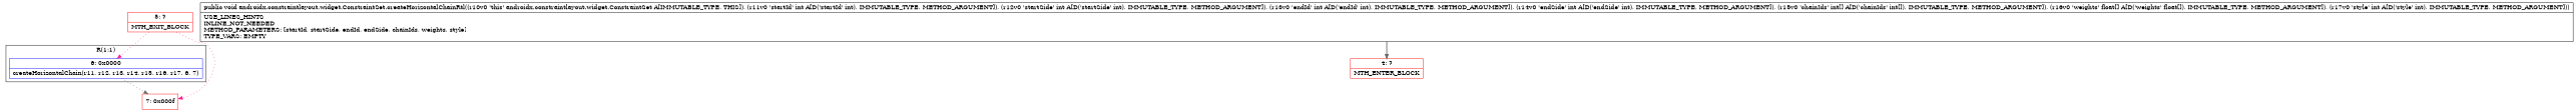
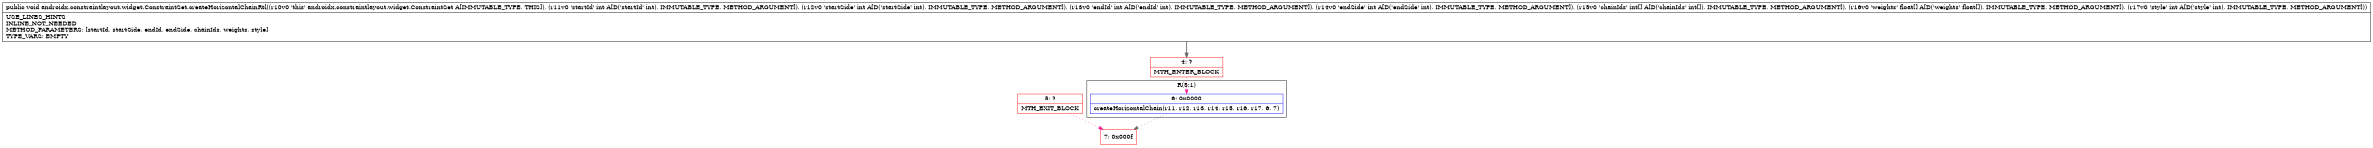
  digraph {
    node [color=red shape=record]
    edge [color=gray40 style=dotted]
    n1 [color=blue label="{6\:\ 0x0000|createHorizontalChain(r11, r12, r13, r14, r15, r16, r17, 6, 7)\l}"]
    n2 [label="{7\:\ 0x000f}"]
    n3 [label="{4\:\ ?|MTH_ENTER_BLOCK\l}"]
    n4 [label="{5\:\ ?|MTH_EXIT_BLOCK\l}"]
    n5 [label="{public void androidx.constraintlayout.widget.ConstraintSet.createHorizontalChainRtl((r10v0 'this' androidx.constraintlayout.widget.ConstraintSet A[IMMUTABLE_TYPE, THIS]), (r11v0 'startId' int A[D('startId' int), IMMUTABLE_TYPE, METHOD_ARGUMENT]), (r12v0 'startSide' int A[D('startSide' int), IMMUTABLE_TYPE, METHOD_ARGUMENT]), (r13v0 'endId' int A[D('endId' int), IMMUTABLE_TYPE, METHOD_ARGUMENT]), (r14v0 'endSide' int A[D('endSide' int), IMMUTABLE_TYPE, METHOD_ARGUMENT]), (r15v0 'chainIds' int[] A[D('chainIds' int[]), IMMUTABLE_TYPE, METHOD_ARGUMENT]), (r16v0 'weights' float[] A[D('weights' float[]), IMMUTABLE_TYPE, METHOD_ARGUMENT]), (r17v0 'style' int A[D('style' int), IMMUTABLE_TYPE, METHOD_ARGUMENT]))  | USE_LINES_HINTS\lINLINE_NOT_NEEDED\lMETHOD_PARAMETERS: [startId, startSide, endId, endSide, chainIds, weights, style]\lTYPE_VARS: EMPTY\l}" color=""]
    subgraph cluster_1 {
-     label="R(1:1)"
+     label="R(5:1)"
      n1
    }
    n1 -> n2
-   n4 -> n1 [color=deeppink]
+   n3 -> n1 [color=deeppink]
    n4 -> n2 [color=deeppink]
    n5 -> n3 [style=bold]
  }
